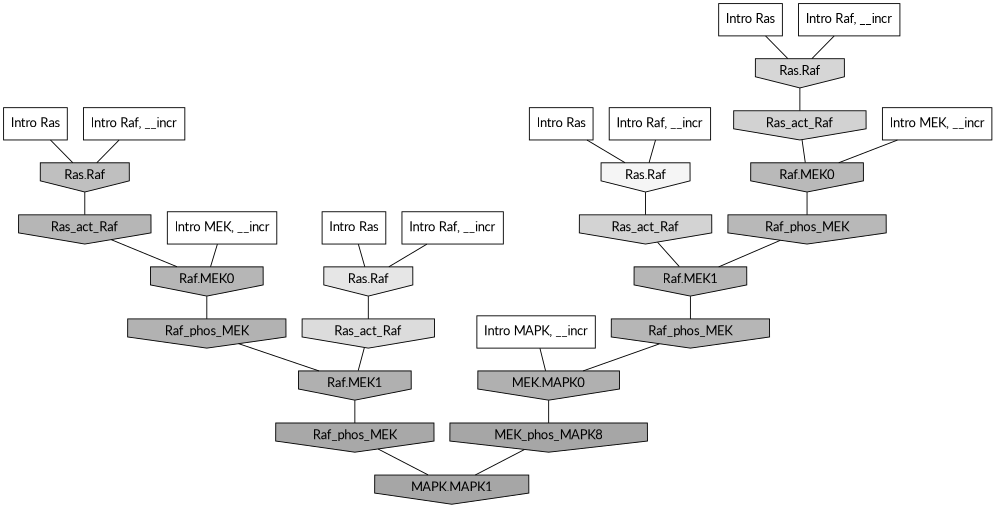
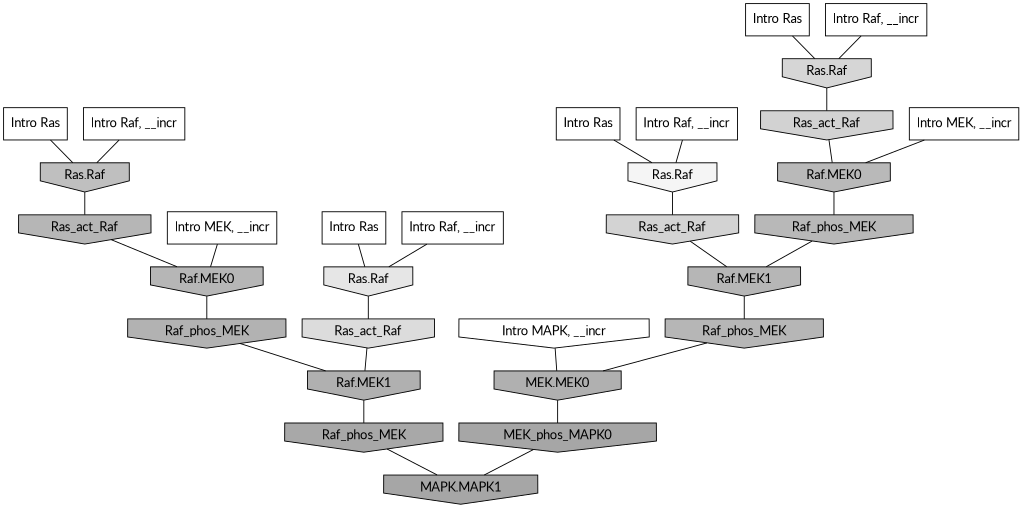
  digraph {
    fontname=Lato
    rankdir=TB
    ranksep=0.30
    node [fillcolor="0.000 0.000 1.000" fontname=Lato shape=invhouse style=filled]
    edge [color="0.000 0.000 0.000" dir=none fontname=Lato]
    n1 [label="Intro Ras" shape=rectangle]
    n2 [fillcolor="0.000 0.000 0.750" label="Ras.Raf"]
    n3 [fillcolor="0.000 0.000 0.713" label=Ras_act_Raf]
    n4 [label="Intro Ras" shape=rectangle]
    n5 [fillcolor="0.000 0.000 0.839" label="Ras.Raf"]
    n6 [fillcolor="0.000 0.000 0.822" label=Ras_act_Raf]
    n7 [label="Intro Ras" shape=rectangle]
    n8 [fillcolor="0.000 0.000 0.959" label="Ras.Raf"]
    n9 [fillcolor="0.000 0.000 0.826" label=Ras_act_Raf]
    n10 [label="Intro Ras" shape=rectangle]
    n11 [fillcolor="0.000 0.000 0.899" label="Ras.Raf"]
    n12 [fillcolor="0.000 0.000 0.861" label=Ras_act_Raf]
    n13 [label="Intro Raf, __incr" shape=rectangle]
    n14 [label="Intro Raf, __incr" shape=rectangle]
    n15 [label="Intro Raf, __incr" shape=rectangle]
    n16 [label="Intro Raf, __incr" shape=rectangle]
    n17 [label="Intro MEK, __incr" shape=rectangle]
    n18 [fillcolor="0.000 0.000 0.713" label="Raf.MEK0"]
    n19 [fillcolor="0.000 0.000 0.698" label=Raf_phos_MEK]
    n20 [label="Intro MEK, __incr" shape=rectangle]
    n21 [fillcolor="0.000 0.000 0.724" label="Raf.MEK0"]
    n22 [fillcolor="0.000 0.000 0.721" label=Raf_phos_MEK]
-   n23 [label="Intro MAPK, __incr" shape=rectangle]
-   n24 [fillcolor="0.000 0.000 0.691" label="MEK.MAPK0"]
-   n25 [fillcolor="0.000 0.000 0.649" label=MEK_phos_MAPK8]
+   n23 [label="Intro MAPK, __incr"]
+   n24 [fillcolor="0.000 0.000 0.691" label="MEK.MEK0"]
+   n25 [fillcolor="0.000 0.000 0.649" label=MEK_phos_MAPK0]
    n26 [fillcolor="0.000 0.000 0.714" label="Raf.MEK1"]
    n27 [fillcolor="0.000 0.000 0.688" label="Raf.MEK1"]
    n28 [fillcolor="0.000 0.000 0.658" label=Raf_phos_MEK]
    n29 [fillcolor="0.000 0.000 0.711" label=Raf_phos_MEK]
    n30 [fillcolor="0.000 0.000 0.649" label="MAPK.MAPK1"]
    n1 -> n2
    n2 -> n3
    n3 -> n18
    n4 -> n5
    n5 -> n6
    n6 -> n21
    n7 -> n8
    n8 -> n9
    n9 -> n26
    n10 -> n11
    n11 -> n12
    n12 -> n27
    n13 -> n2
    n14 -> n5
    n15 -> n11
    n16 -> n8
    n17 -> n18
    n18 -> n19
    n19 -> n27
    n20 -> n21
    n21 -> n22
    n22 -> n26
    n23 -> n24
    n24 -> n25
    n25 -> n30
    n26 -> n29
    n27 -> n28
    n28 -> n30
    n29 -> n24
  }
